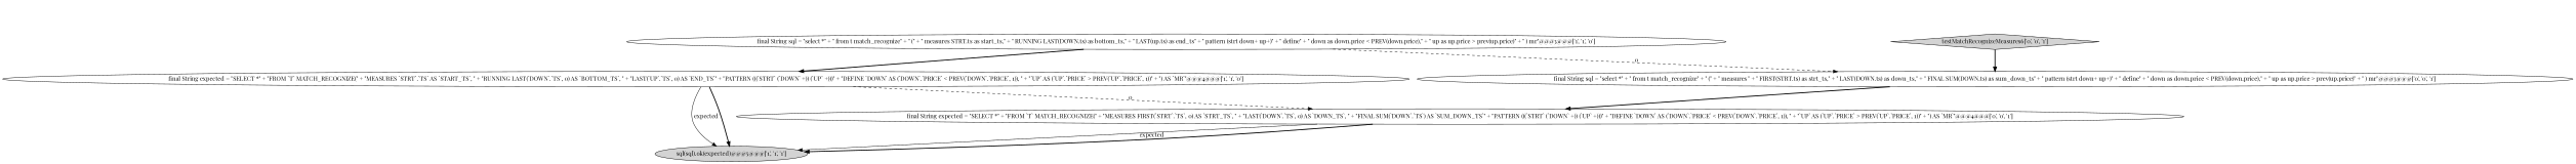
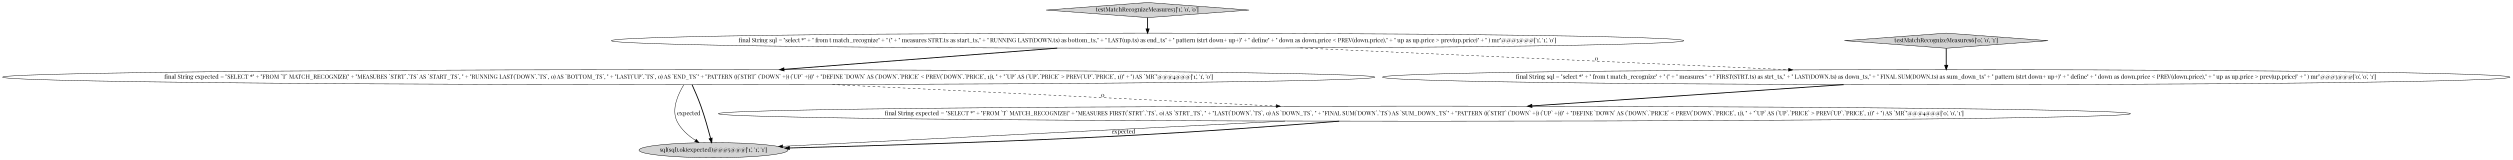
  digraph {
    fontname="Playfair Display"
    node [fillcolor=white fontname="Playfair Display" shape=ellipse style=filled]
    edge [fontname="Playfair Display" style=bold]
    n1 [fillcolor=lightgray label="sql(sql).ok(expected)@@@5@@@['1', '1', '1']"]
    n2 [label="final String sql = \"select *\" + \" from t match_recognize\" + \" (\" + \" measures STRT.ts as start_ts,\" + \" RUNNING LAST(DOWN.ts) as bottom_ts,\" + \" LAST(up.ts) as end_ts\" + \" pattern (strt down+ up+)\" + \" define\" + \" down as down.price < PREV(down.price),\" + \" up as up.price > prev(up.price)\" + \" ) mr\"@@@3@@@['1', '1', '0']"]
    n3 [label="final String sql = \"select *\" + \" from t match_recognize\" + \" (\" + \" measures \" + \" FIRST(STRT.ts) as strt_ts,\" + \" LAST(DOWN.ts) as down_ts,\" + \" FINAL SUM(DOWN.ts) as sum_down_ts\" + \" pattern (strt down+ up+)\" + \" define\" + \" down as down.price < PREV(down.price),\" + \" up as up.price > prev(up.price)\" + \" ) mr\"@@@3@@@['0', '0', '1']"]
    n4 [label="final String expected = \"SELECT *\" + \"FROM `T` MATCH_RECOGNIZE(\" + \"MEASURES `STRT`.`TS` AS `START_TS`, \" + \"RUNNING LAST(`DOWN`.`TS`, 0) AS `BOTTOM_TS`, \" + \"LAST(`UP`.`TS`, 0) AS `END_TS`\" + \"PATTERN (((`STRT` (`DOWN` +)) (`UP` +)))\" + \"DEFINE `DOWN` AS (`DOWN`.`PRICE` < PREV(`DOWN`.`PRICE`, 1)), \" + \"`UP` AS (`UP`.`PRICE` > PREV(`UP`.`PRICE`, 1))\" + \") AS `MR`\"@@@4@@@['1', '1', '0']"]
    n5 [label="final String expected = \"SELECT *\" + \"FROM `T` MATCH_RECOGNIZE(\" + \"MEASURES FIRST(`STRT`.`TS`, 0) AS `STRT_TS`, \" + \"LAST(`DOWN`.`TS`, 0) AS `DOWN_TS`, \" + \"FINAL SUM(`DOWN`.`TS`) AS `SUM_DOWN_TS`\" + \"PATTERN (((`STRT` (`DOWN` +)) (`UP` +)))\" + \"DEFINE `DOWN` AS (`DOWN`.`PRICE` < PREV(`DOWN`.`PRICE`, 1)), \" + \"`UP` AS (`UP`.`PRICE` > PREV(`UP`.`PRICE`, 1))\" + \") AS `MR`\"@@@4@@@['0', '0', '1']"]
    n6 [fillcolor=lightgray label="testMatchRecognizeMeasures6['0', '0', '1']" shape=diamond]
+   n7 [fillcolor=lightgray label="testMatchRecognizeMeasures3['1', '0', '0']" shape=diamond]
    n2 -> n3 [label=0 style=dashed]
    n2 -> n4
    n3 -> n5
    n4 -> n1 [label=expected style=solid]
    n4 -> n1
    n4 -> n5 [label=0 style=dashed]
    n5 -> n1 [label=expected style=solid]
    n5 -> n1
    n6 -> n3
+   n7 -> n2
  }
